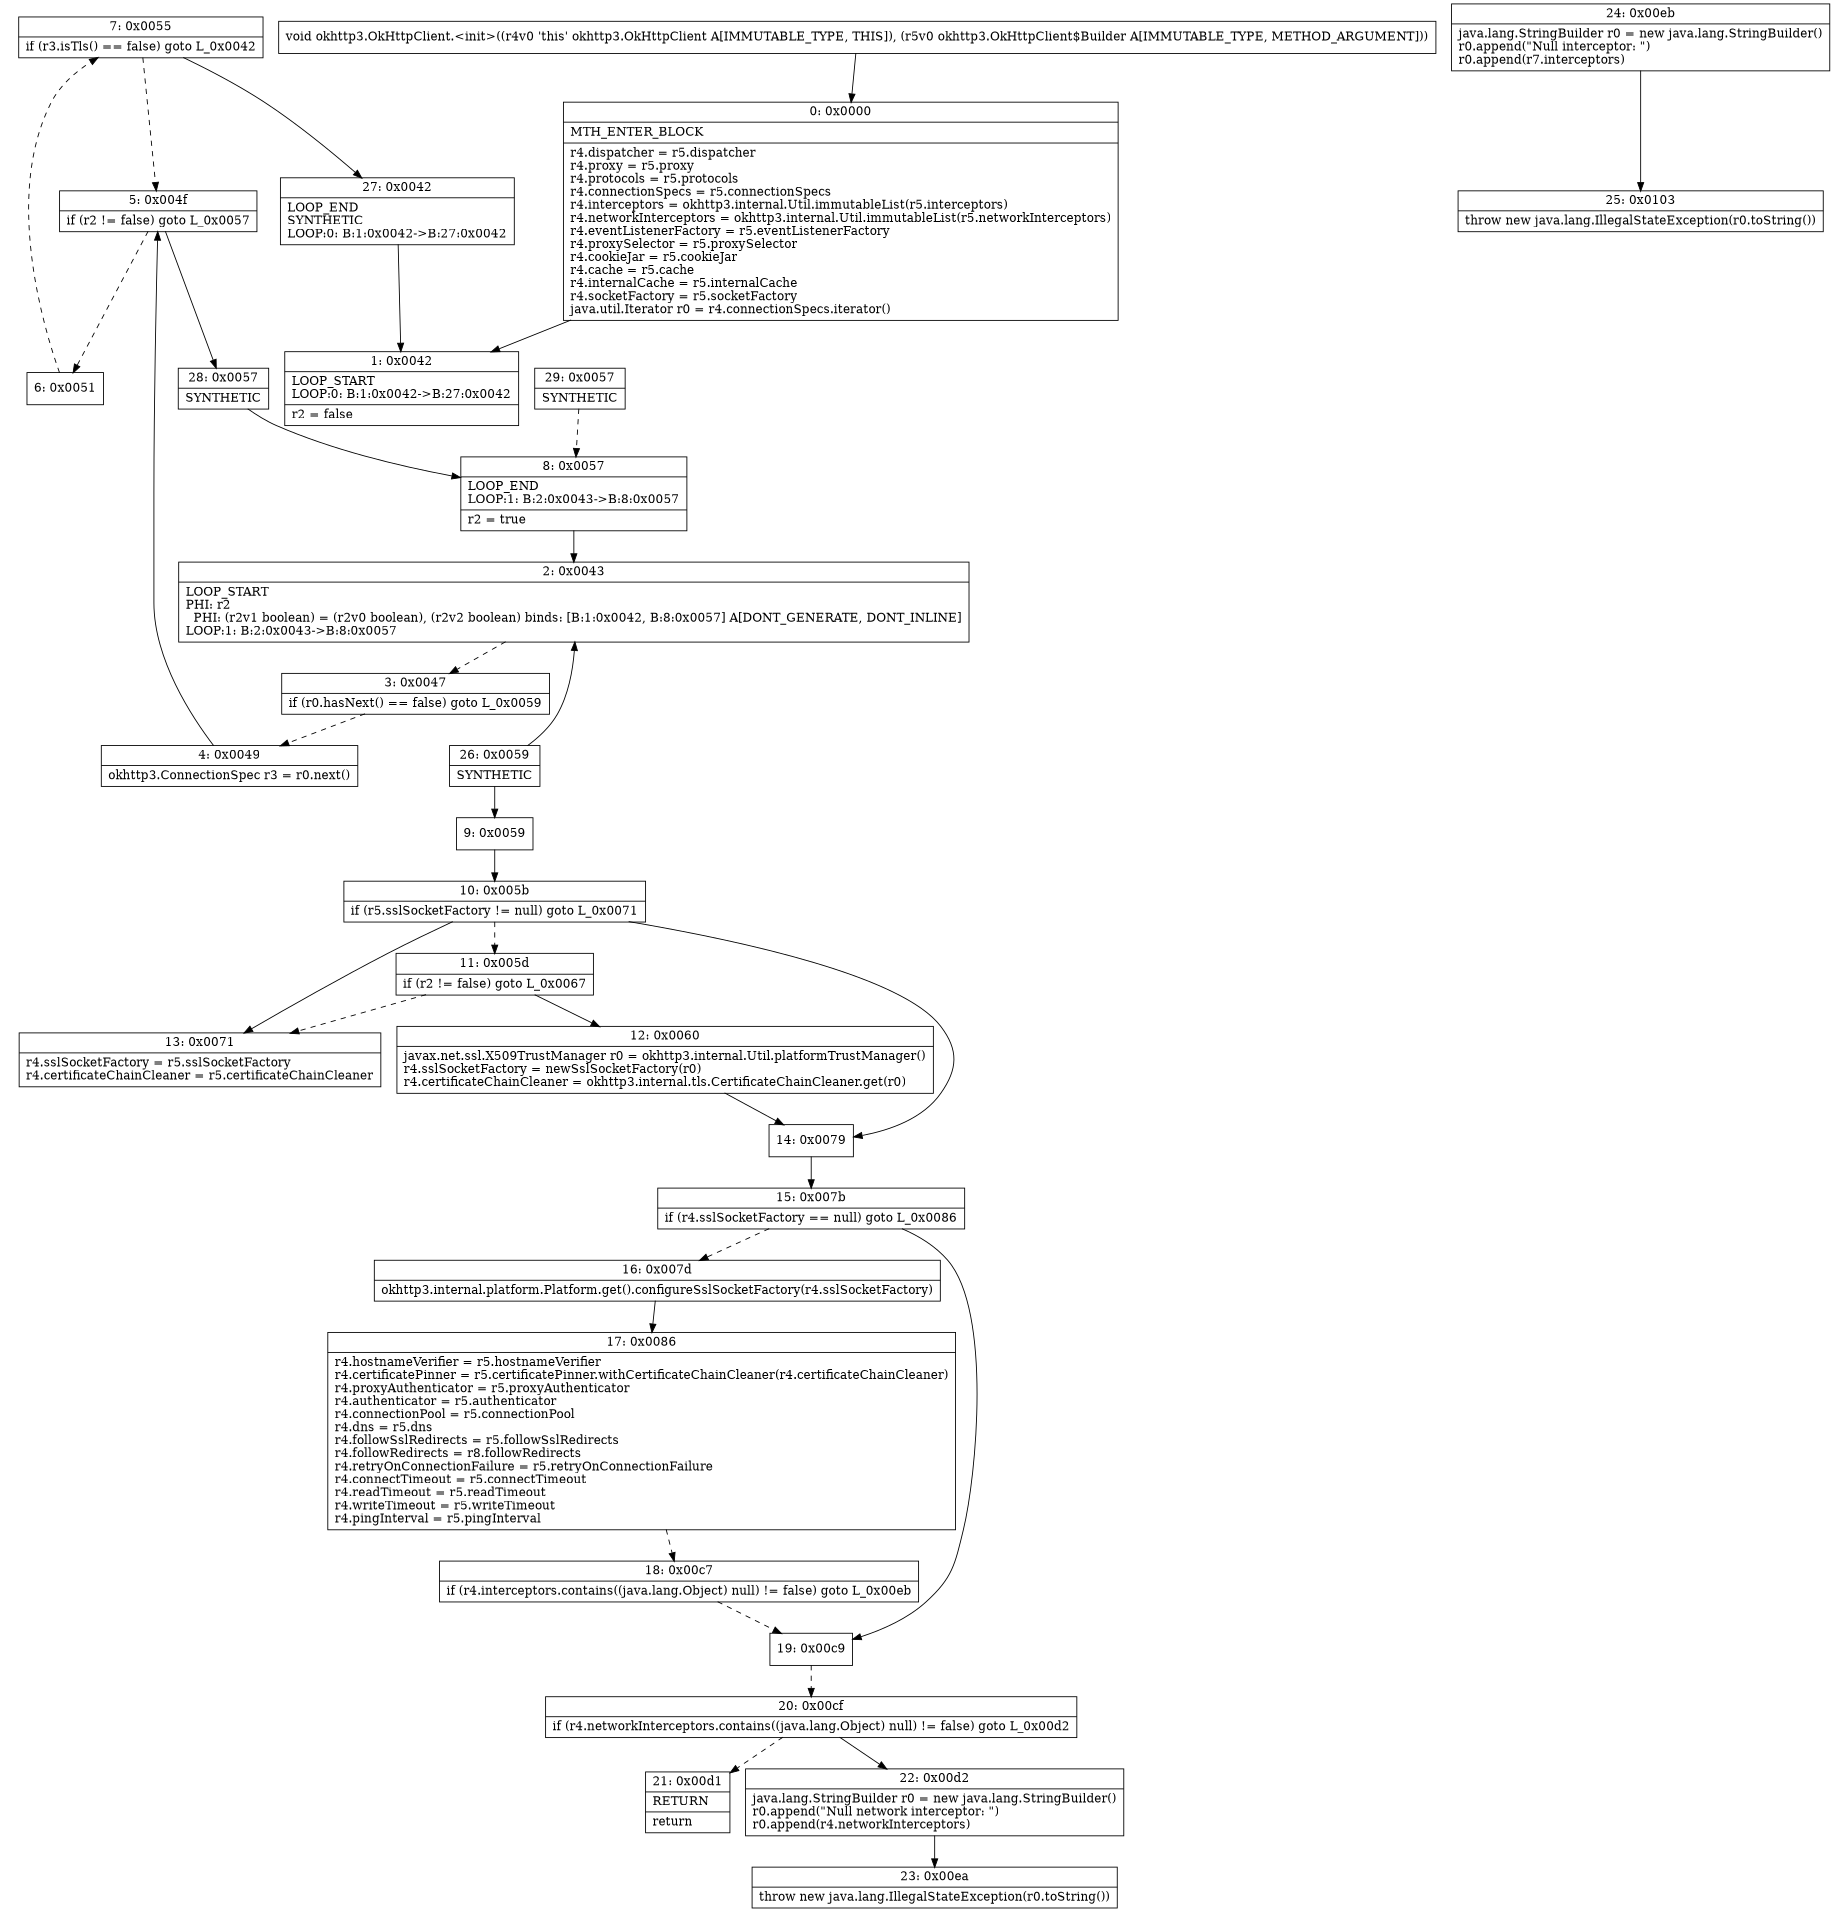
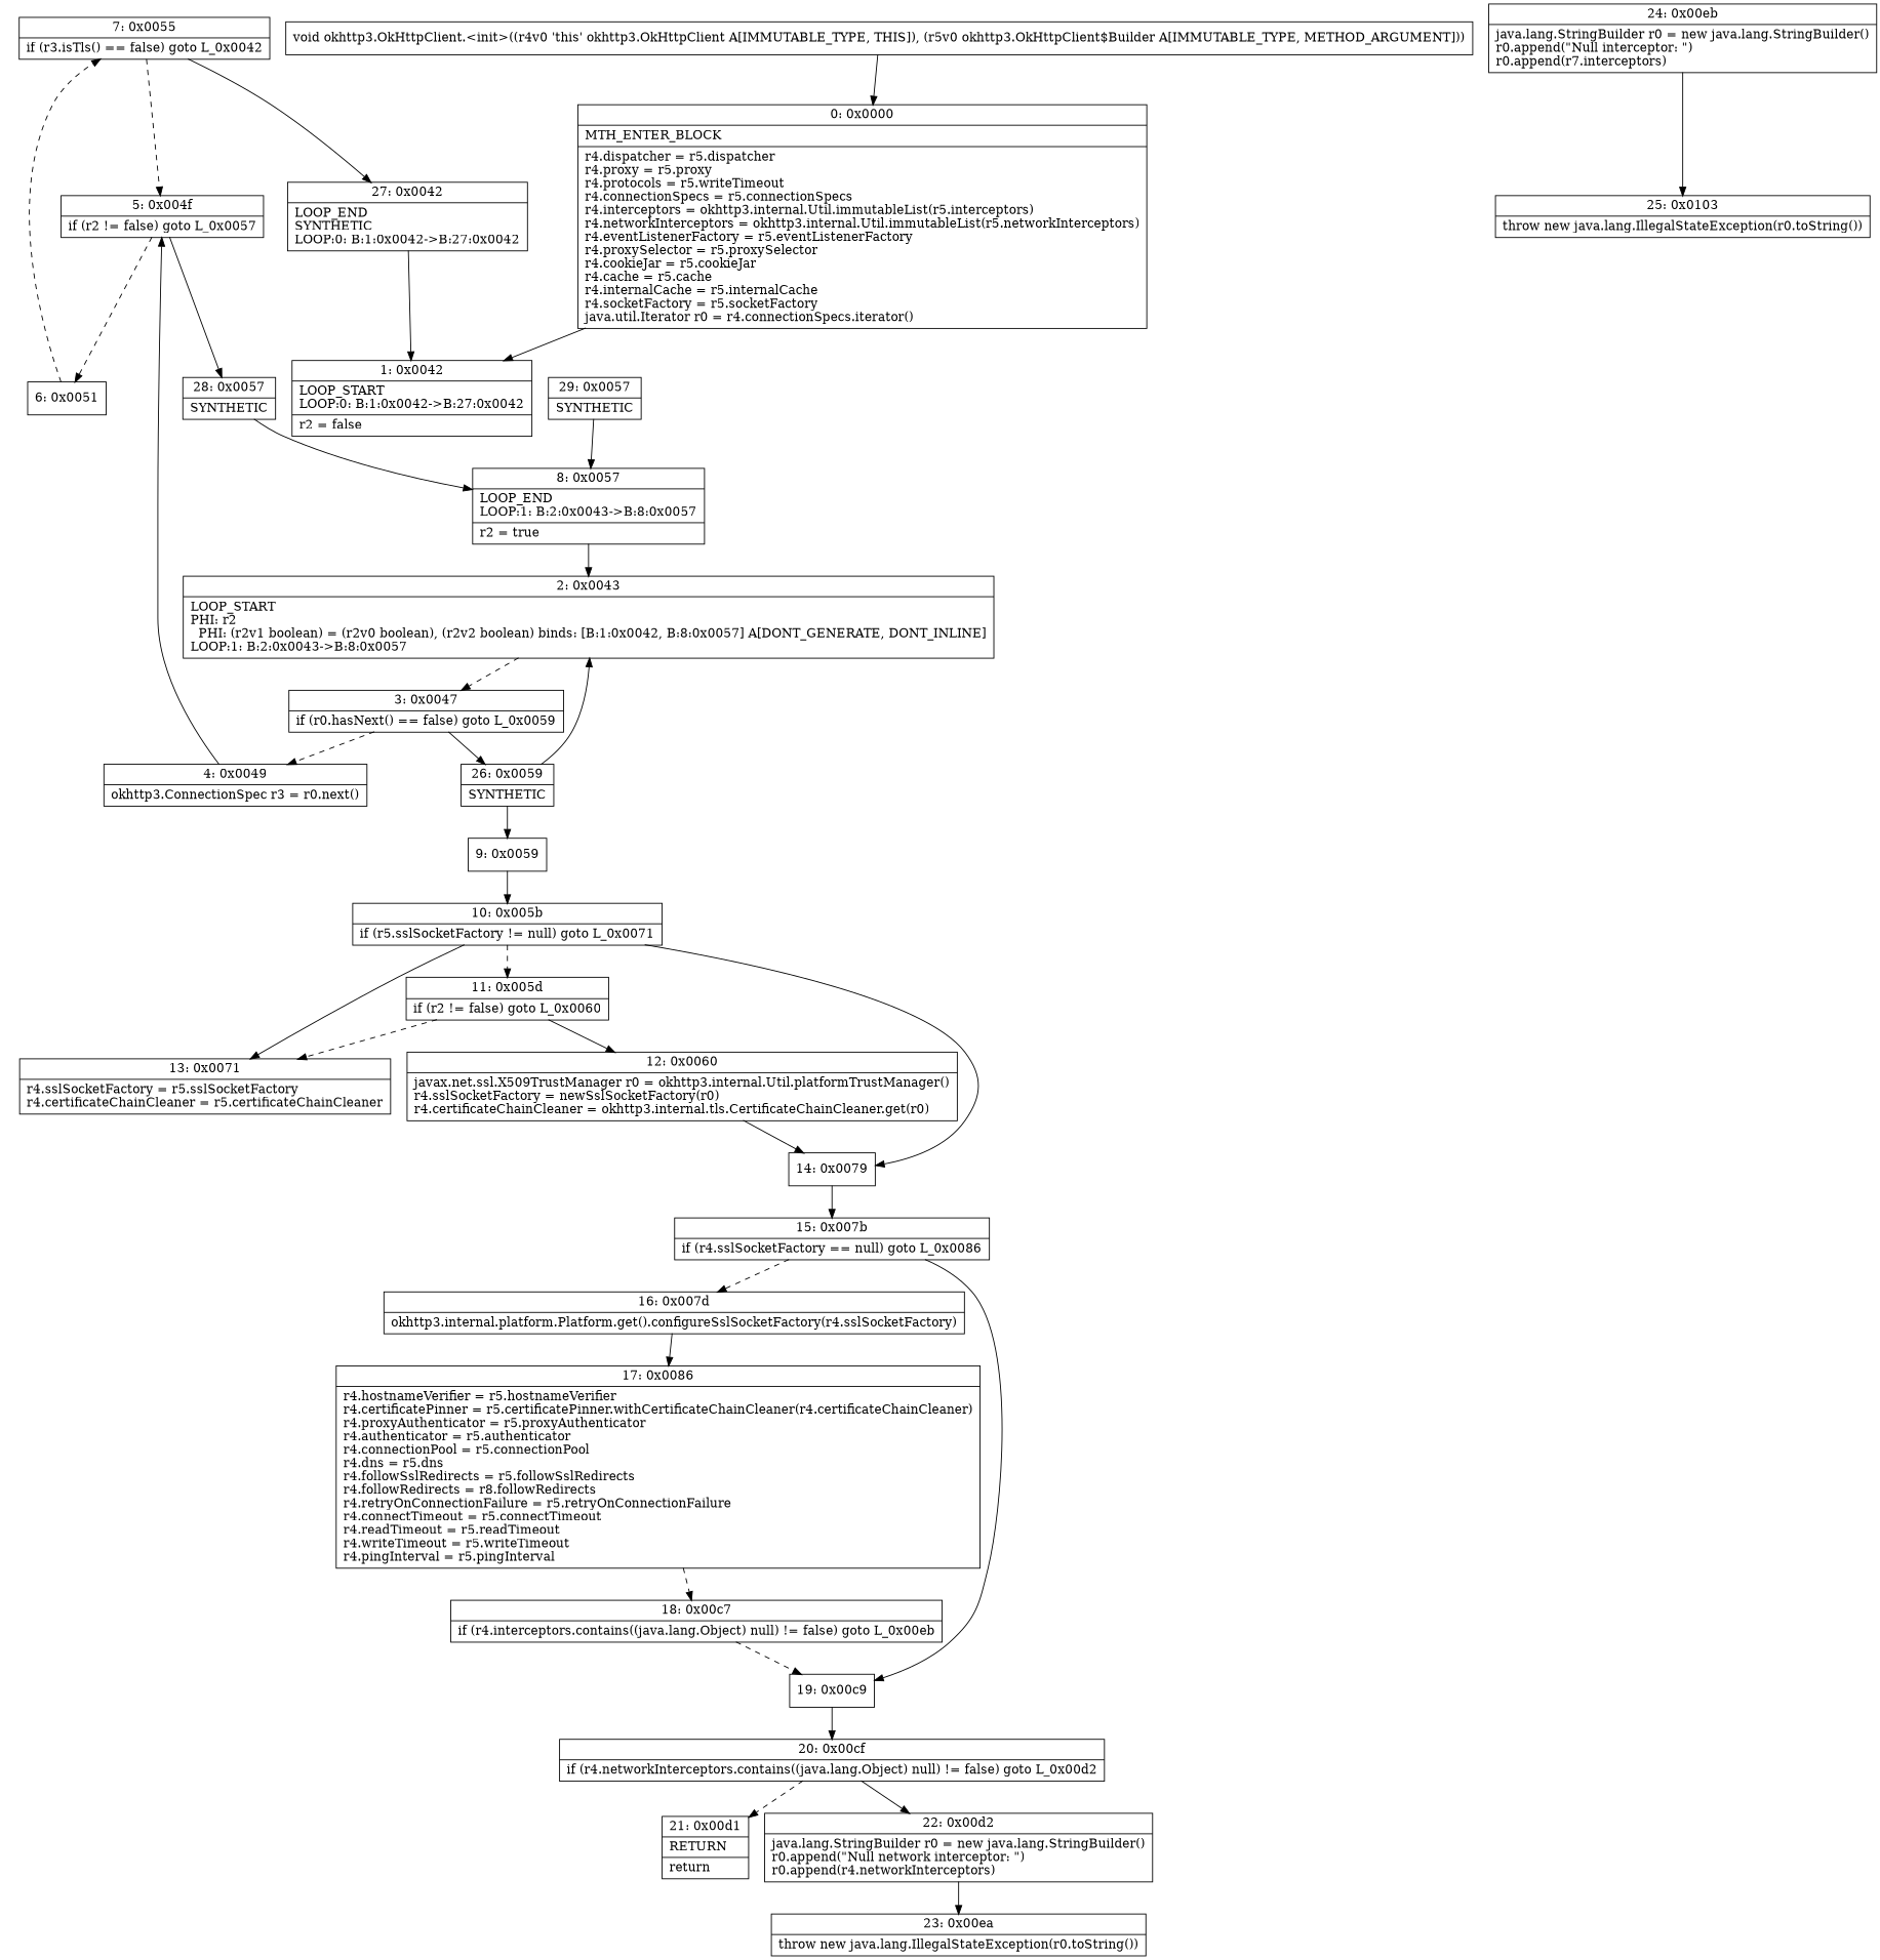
  digraph {
    node [shape=record]
-   n1 [label="{0\:\ 0x0000|MTH_ENTER_BLOCK\l|r4.dispatcher = r5.dispatcher\lr4.proxy = r5.proxy\lr4.protocols = r5.protocols\lr4.connectionSpecs = r5.connectionSpecs\lr4.interceptors = okhttp3.internal.Util.immutableList(r5.interceptors)\lr4.networkInterceptors = okhttp3.internal.Util.immutableList(r5.networkInterceptors)\lr4.eventListenerFactory = r5.eventListenerFactory\lr4.proxySelector = r5.proxySelector\lr4.cookieJar = r5.cookieJar\lr4.cache = r5.cache\lr4.internalCache = r5.internalCache\lr4.socketFactory = r5.socketFactory\ljava.util.Iterator r0 = r4.connectionSpecs.iterator()\l}"]
+   n1 [label="{0\:\ 0x0000|MTH_ENTER_BLOCK\l|r4.dispatcher = r5.dispatcher\lr4.proxy = r5.proxy\lr4.protocols = r5.writeTimeout\lr4.connectionSpecs = r5.connectionSpecs\lr4.interceptors = okhttp3.internal.Util.immutableList(r5.interceptors)\lr4.networkInterceptors = okhttp3.internal.Util.immutableList(r5.networkInterceptors)\lr4.eventListenerFactory = r5.eventListenerFactory\lr4.proxySelector = r5.proxySelector\lr4.cookieJar = r5.cookieJar\lr4.cache = r5.cache\lr4.internalCache = r5.internalCache\lr4.socketFactory = r5.socketFactory\ljava.util.Iterator r0 = r4.connectionSpecs.iterator()\l}"]
    n2 [label="{1\:\ 0x0042|LOOP_START\lLOOP:0: B:1:0x0042\-\>B:27:0x0042\l|r2 = false\l}"]
    n3 [label="{2\:\ 0x0043|LOOP_START\lPHI: r2 \l  PHI: (r2v1 boolean) = (r2v0 boolean), (r2v2 boolean) binds: [B:1:0x0042, B:8:0x0057] A[DONT_GENERATE, DONT_INLINE]\lLOOP:1: B:2:0x0043\-\>B:8:0x0057\l}"]
    n4 [label="{3\:\ 0x0047|if (r0.hasNext() == false) goto L_0x0059\l}"]
    n5 [label="{4\:\ 0x0049|okhttp3.ConnectionSpec r3 = r0.next()\l}"]
    n6 [label="{26\:\ 0x0059|SYNTHETIC\l}"]
    n7 [label="{5\:\ 0x004f|if (r2 != false) goto L_0x0057\l}"]
    n8 [label="{9\:\ 0x0059}"]
    n9 [label="{6\:\ 0x0051}"]
    n10 [label="{28\:\ 0x0057|SYNTHETIC\l}"]
    n11 [label="{7\:\ 0x0055|if (r3.isTls() == false) goto L_0x0042\l}"]
    n12 [label="{8\:\ 0x0057|LOOP_END\lLOOP:1: B:2:0x0043\-\>B:8:0x0057\l|r2 = true\l}"]
    n13 [label="{27\:\ 0x0042|LOOP_END\lSYNTHETIC\lLOOP:0: B:1:0x0042\-\>B:27:0x0042\l}"]
    n14 [label="{29\:\ 0x0057|SYNTHETIC\l}"]
    n15 [label="{10\:\ 0x005b|if (r5.sslSocketFactory != null) goto L_0x0071\l}"]
-   n16 [label="{11\:\ 0x005d|if (r2 != false) goto L_0x0067\l}"]
+   n16 [label="{11\:\ 0x005d|if (r2 != false) goto L_0x0060\l}"]
    n17 [label="{13\:\ 0x0071|r4.sslSocketFactory = r5.sslSocketFactory\lr4.certificateChainCleaner = r5.certificateChainCleaner\l}"]
    n18 [label="{14\:\ 0x0079}"]
    n19 [label="{12\:\ 0x0060|javax.net.ssl.X509TrustManager r0 = okhttp3.internal.Util.platformTrustManager()\lr4.sslSocketFactory = newSslSocketFactory(r0)\lr4.certificateChainCleaner = okhttp3.internal.tls.CertificateChainCleaner.get(r0)\l}"]
    n20 [label="{15\:\ 0x007b|if (r4.sslSocketFactory == null) goto L_0x0086\l}"]
    n21 [label="{16\:\ 0x007d|okhttp3.internal.platform.Platform.get().configureSslSocketFactory(r4.sslSocketFactory)\l}"]
    n22 [label="{19\:\ 0x00c9}"]
    n23 [label="{17\:\ 0x0086|r4.hostnameVerifier = r5.hostnameVerifier\lr4.certificatePinner = r5.certificatePinner.withCertificateChainCleaner(r4.certificateChainCleaner)\lr4.proxyAuthenticator = r5.proxyAuthenticator\lr4.authenticator = r5.authenticator\lr4.connectionPool = r5.connectionPool\lr4.dns = r5.dns\lr4.followSslRedirects = r5.followSslRedirects\lr4.followRedirects = r8.followRedirects\lr4.retryOnConnectionFailure = r5.retryOnConnectionFailure\lr4.connectTimeout = r5.connectTimeout\lr4.readTimeout = r5.readTimeout\lr4.writeTimeout = r5.writeTimeout\lr4.pingInterval = r5.pingInterval\l}"]
    n24 [label="{18\:\ 0x00c7|if (r4.interceptors.contains((java.lang.Object) null) != false) goto L_0x00eb\l}"]
    n25 [label="{20\:\ 0x00cf|if (r4.networkInterceptors.contains((java.lang.Object) null) != false) goto L_0x00d2\l}"]
    n26 [label="{24\:\ 0x00eb|java.lang.StringBuilder r0 = new java.lang.StringBuilder()\lr0.append(\"Null interceptor: \")\lr0.append(r7.interceptors)\l}"]
    n27 [label="{25\:\ 0x0103|throw new java.lang.IllegalStateException(r0.toString())\l}"]
    n28 [label="{21\:\ 0x00d1|RETURN\l|return\l}"]
    n29 [label="{22\:\ 0x00d2|java.lang.StringBuilder r0 = new java.lang.StringBuilder()\lr0.append(\"Null network interceptor: \")\lr0.append(r4.networkInterceptors)\l}"]
    n30 [label="{23\:\ 0x00ea|throw new java.lang.IllegalStateException(r0.toString())\l}"]
    n31 [label="{void okhttp3.OkHttpClient.\<init\>((r4v0 'this' okhttp3.OkHttpClient A[IMMUTABLE_TYPE, THIS]), (r5v0 okhttp3.OkHttpClient$Builder A[IMMUTABLE_TYPE, METHOD_ARGUMENT])) }"]
    n1 -> n2
    n3 -> n4 [style=dashed]
    n4 -> n5 [style=dashed]
+   n4 -> n6
    n5 -> n7
    n6 -> n3
    n6 -> n8
    n7 -> n9 [style=dashed]
    n7 -> n10
    n8 -> n15
    n9 -> n11 [style=dashed]
    n10 -> n12
    n11 -> n7 [style=dashed]
    n11 -> n13
    n12 -> n3
    n13 -> n2
-   n14 -> n12 [style=dashed]
+   n14 -> n12
    n15 -> n16 [style=dashed]
    n15 -> n17
    n15 -> n18
    n16 -> n17 [style=dashed]
    n16 -> n19
    n18 -> n20
    n19 -> n18
    n20 -> n21 [style=dashed]
    n20 -> n22
    n21 -> n23
-   n22 -> n25 [style=dashed]
+   n22 -> n25
    n23 -> n24 [style=dashed]
    n24 -> n22 [style=dashed]
    n25 -> n28 [style=dashed]
    n25 -> n29
    n26 -> n27
    n29 -> n30
    n31 -> n1
  }
